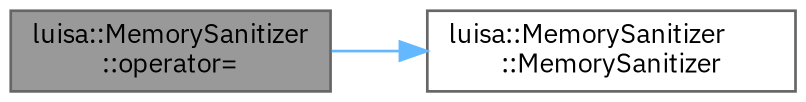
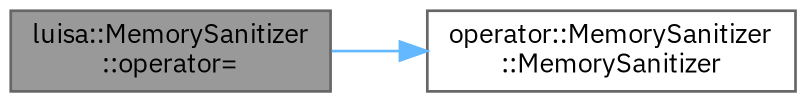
  digraph {
    rankdir=LR
    fontname="IBM Plex Sans"
    node [fontname="IBM Plex Sans" fontsize=10 shape=box style=filled]
    n1 [color=gray40 fillcolor=grey60 fontcolor=black height=0.2 label="luisa::MemorySanitizer\l::operator=" width=0.4]
-   n2 [color=grey40 fillcolor=white height=0.2 label="luisa::MemorySanitizer\l::MemorySanitizer" width=0.4]
+   n2 [color=grey40 fillcolor=white height=0.2 label="operator::MemorySanitizer\l::MemorySanitizer" width=0.4]
    n1 -> n2 [color=steelblue1 fontname="IBM Plex Sans" fontsize=10 labelfontname=Helvetica labelfontsize=10 style=solid]
  }
